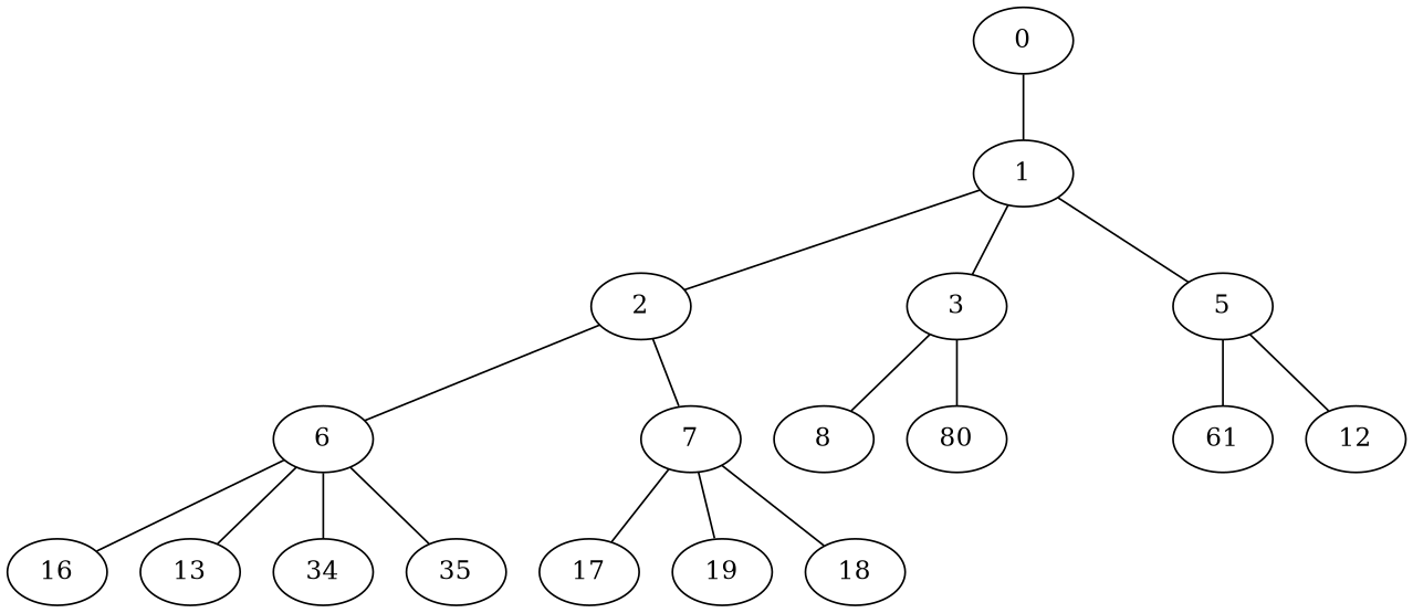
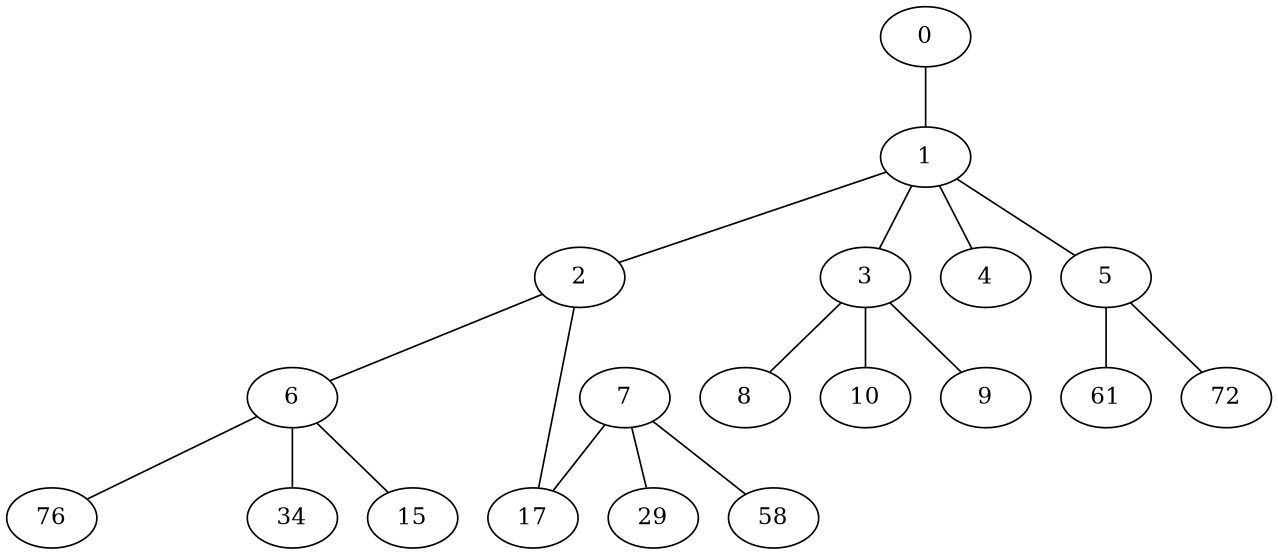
  graph {
    0
    1
    2
    3
+   4
    5
    6
    7
    8
-   10 [label=80]
+   10
+   9
    n12 [label=61]
-   12
-   16
-   13
+   12 [label=72]
+   16 [label=76]
    n16 [label=34]
-   15 [label=35]
+   15
    17
-   19
-   18
+   19 [label=29]
+   18 [label=58]
    0 -- 1
    1 -- 2
    1 -- 3
+   1 -- 4
    1 -- 5
    2 -- 6
-   2 -- 7
+   2 -- 17
    3 -- 8
    3 -- 10
+   3 -- 9
    5 -- n12
    5 -- 12
    6 -- 16
-   6 -- 13
    6 -- n16
    6 -- 15
    7 -- 17
    7 -- 19
    7 -- 18
  }
